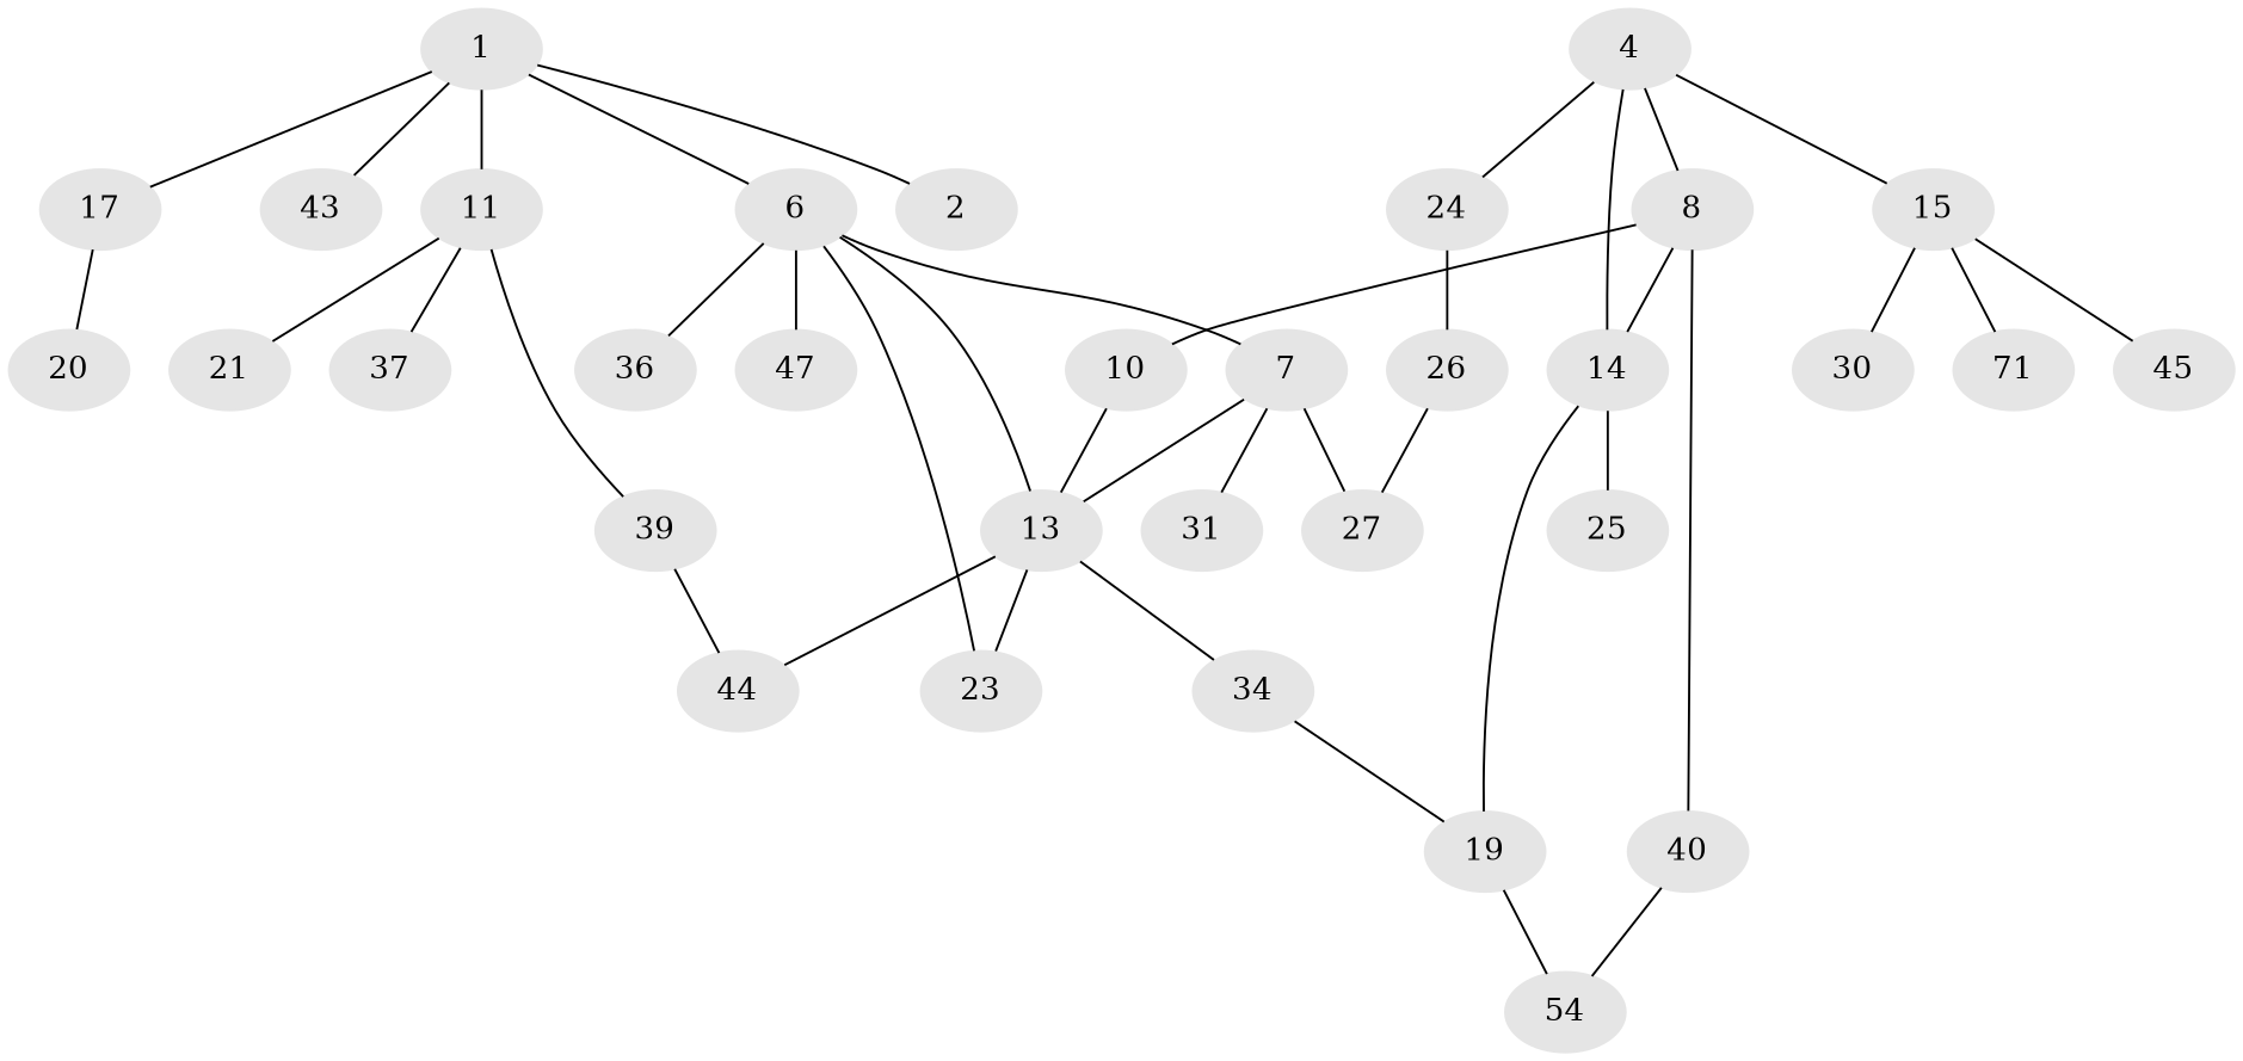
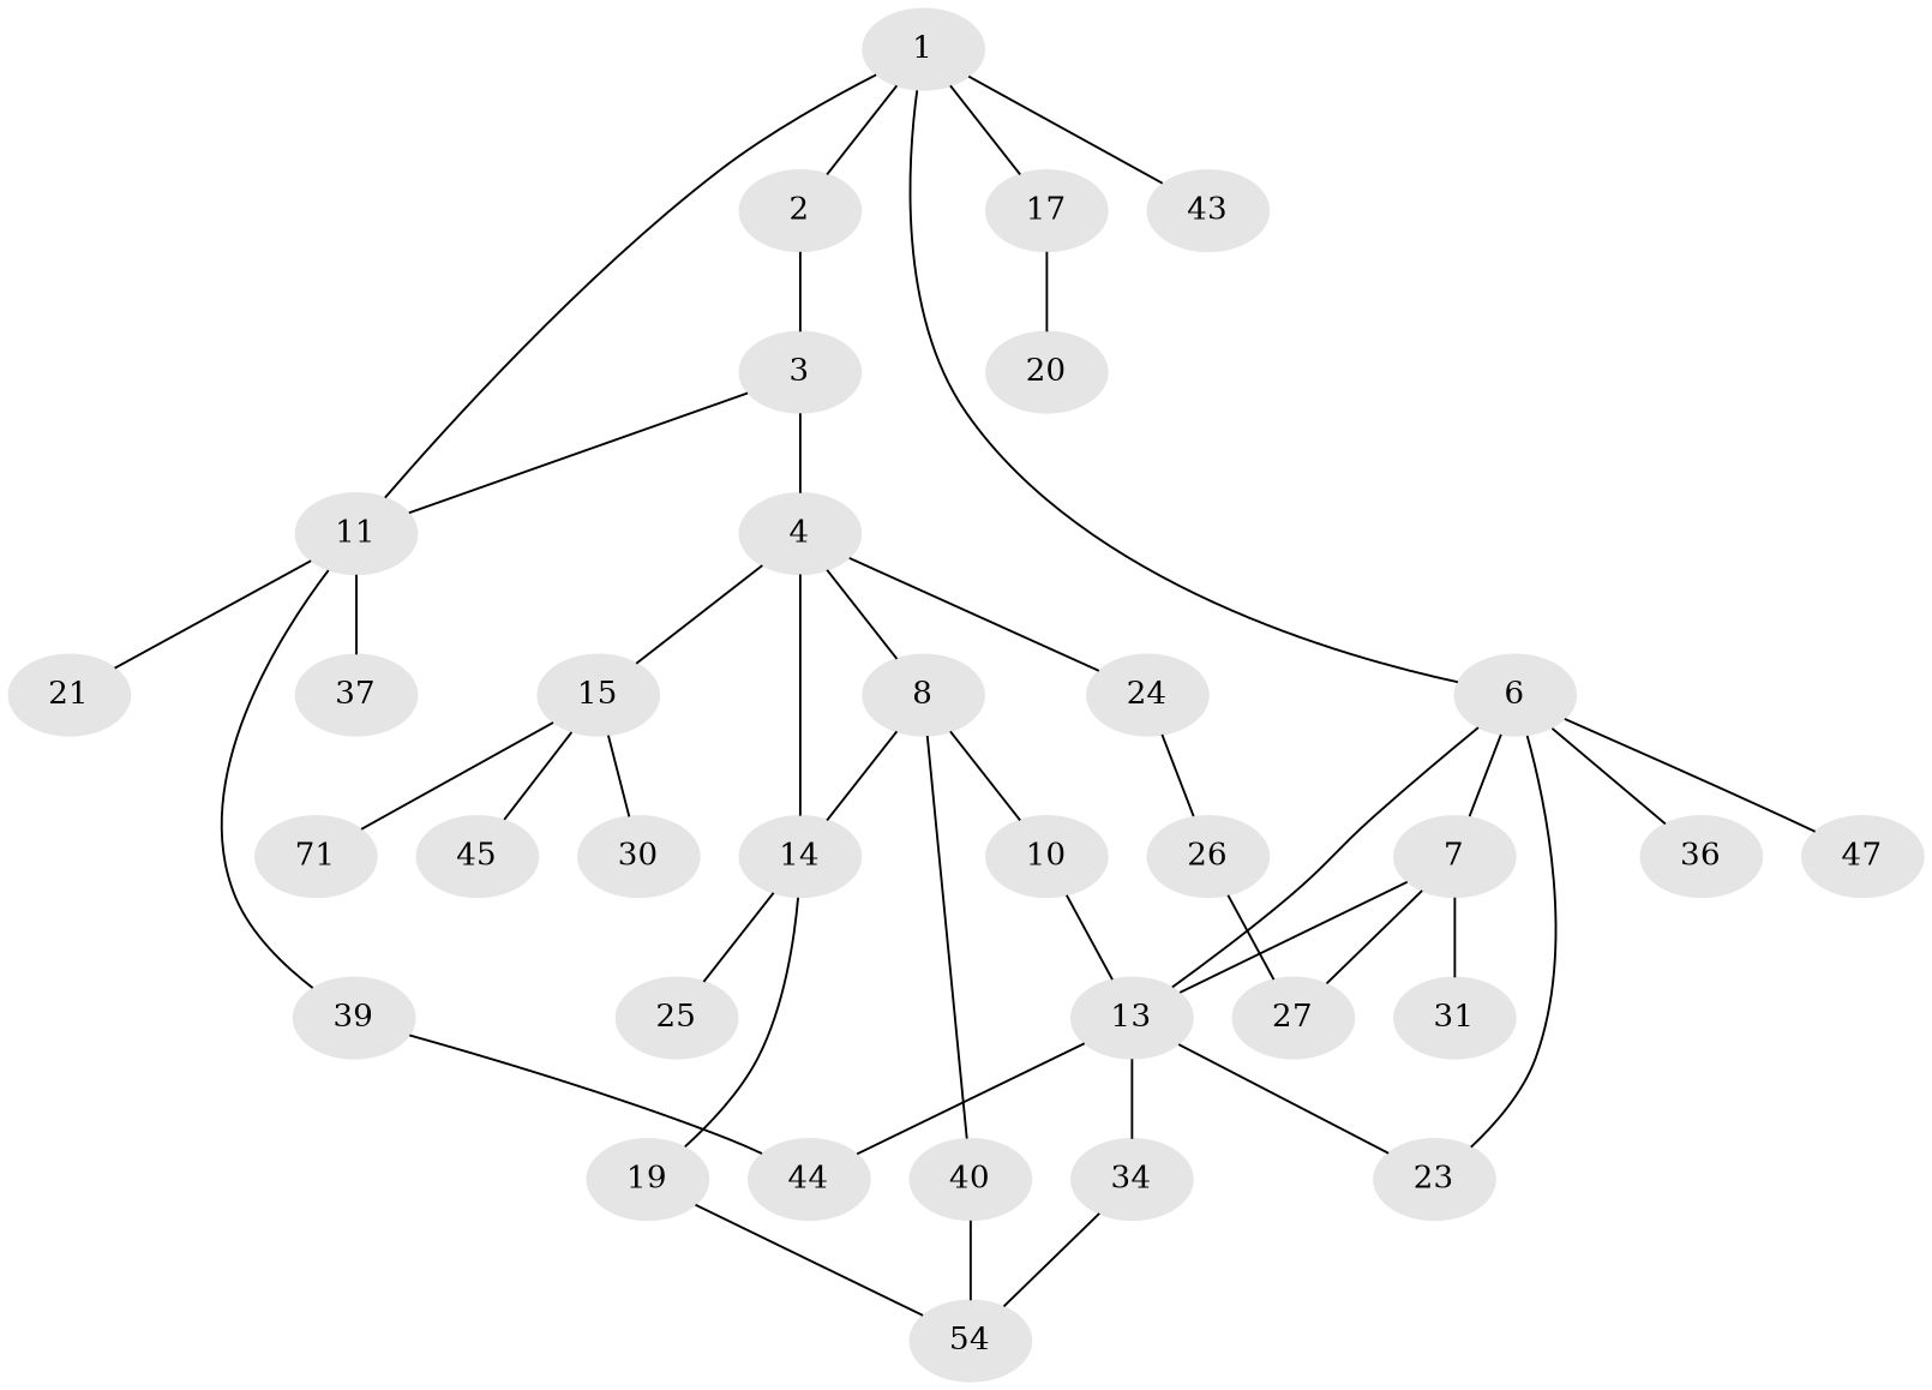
  graph {
    node [color=gray90 style=filled]
    1 [super="+5"]
    2
    11 [super="+52"]
    17 [super="+53"]
    43
    6 [super="+22"]
+   3 [super="+12"]
    21 [super="+29"]
    37
    39
    20 [super="+50"]
    4 [super="+9"]
    7 [super="+28"]
    13 [super="+16"]
    23
    36
    47
    8 [super="+32"]
    14 [super="+38"]
    15 [super="+18"]
    24 [super="+33"]
    10 [super="+48"]
    40
    19 [super="+42"]
    25
    30
    n27 [label=71 super="+49"]
    45
    26 [super="+35"]
    27 [super="+46"]
    31
    34 [super="+51"]
    44 [super="+55"]
    54
    1 -- 2
    1 -- 11
    1 -- 17
    1 -- 43
    1 -- 6
+   2 -- 3
    11 -- 21
    11 -- 37
    11 -- 39
    17 -- 20
    6 -- 7
    6 -- 13
    6 -- 23
    6 -- 36
    6 -- 47
+   3 -- 11
+   3 -- 4
    39 -- 44
    4 -- 8
    4 -- 14
    4 -- 15
    4 -- 24
    7 -- 13
    7 -- 27
    7 -- 31
    13 -- 23
    13 -- 34
    13 -- 44
    8 -- 14
    8 -- 10 [weight=2]
    8 -- 40
    14 -- 19
    14 -- 25
    15 -- 30
    15 -- n27
    15 -- 45
    24 -- 26
    10 -- 13
    40 -- 54
    19 -- 54
    26 -- 27
-   34 -- 19
+   34 -- 54
  }
